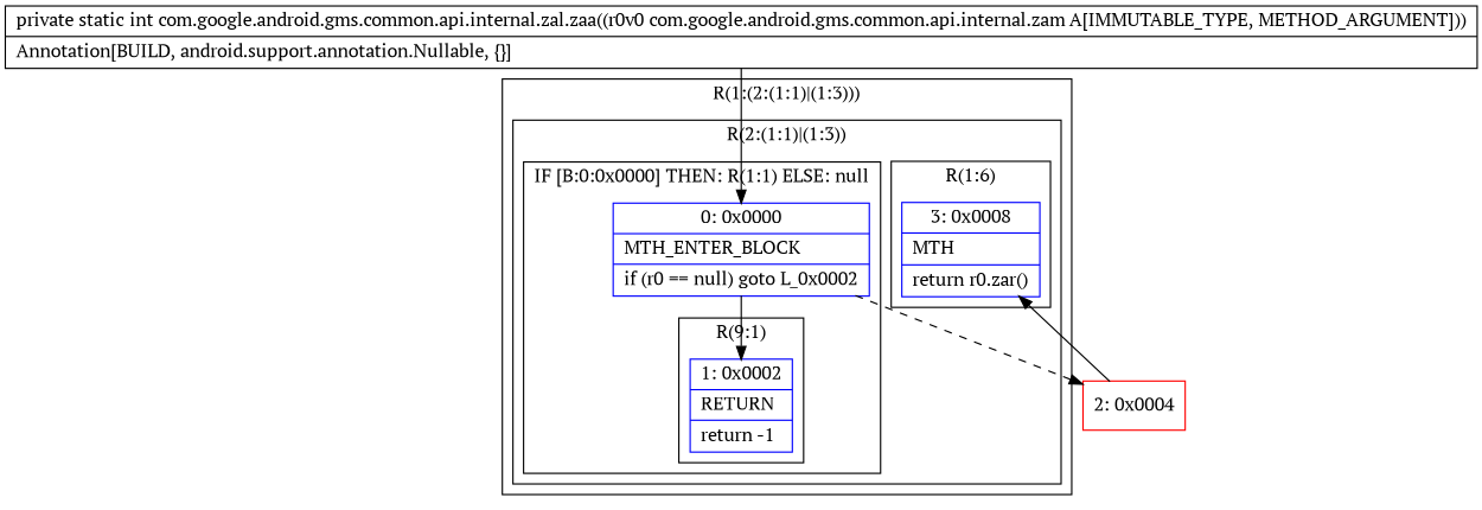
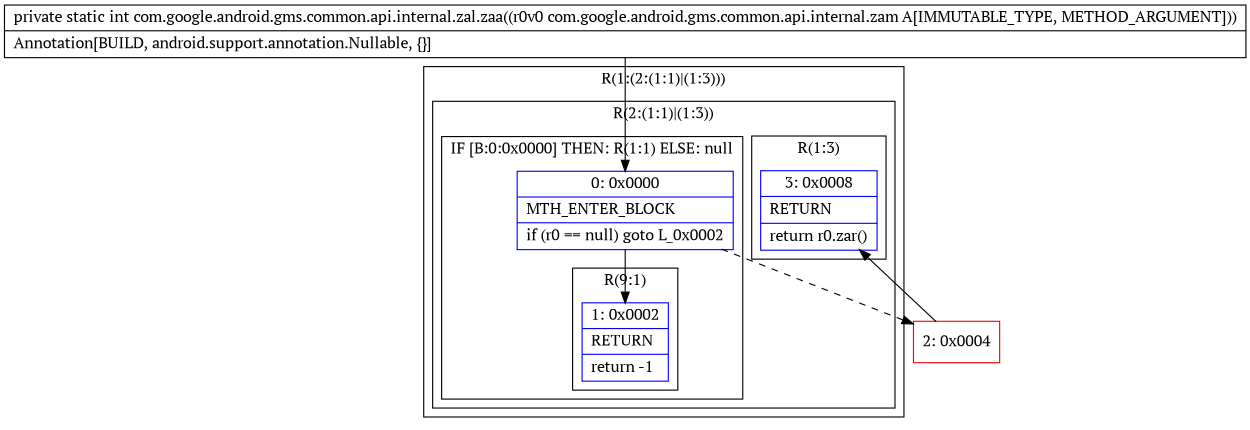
  digraph {
    fontname="PT Serif"
    node [color=blue fontname="PT Serif" shape=record]
    edge [fontname="PT Serif"]
    n1 [label="{1\:\ 0x0002|RETURN\l|return \-1\l}"]
    n2 [label="{0\:\ 0x0000|MTH_ENTER_BLOCK\l|if (r0 == null) goto L_0x0002\l}"]
-   n3 [label="{3\:\ 0x0008|MTH\l|return r0.zar()\l}"]
+   n3 [label="{3\:\ 0x0008|RETURN\l|return r0.zar()\l}"]
    n4 [color=red label="{2\:\ 0x0004}"]
    n5 [label="{private static int com.google.android.gms.common.api.internal.zal.zaa((r0v0 com.google.android.gms.common.api.internal.zam A[IMMUTABLE_TYPE, METHOD_ARGUMENT]))  | Annotation[BUILD, android.support.annotation.Nullable, \{\}]\l}" color=""]
    subgraph cluster_1 {
      label="R(1:(2:(1:1)|(1:3)))"
      subgraph cluster_2 {
        label="R(2:(1:1)|(1:3))"
        subgraph cluster_3 {
          label="IF [B:0:0x0000] THEN: R(1:1) ELSE: null"
          n2
          subgraph cluster_4 {
            label="R(9:1)"
            n1
          }
        }
        subgraph cluster_5 {
-         label="R(1:6)"
+         label="R(1:3)"
          n3
        }
      }
    }
    n2 -> n1
    n2 -> n4 [style=dashed]
    n4 -> n3
    n5 -> n2
  }
